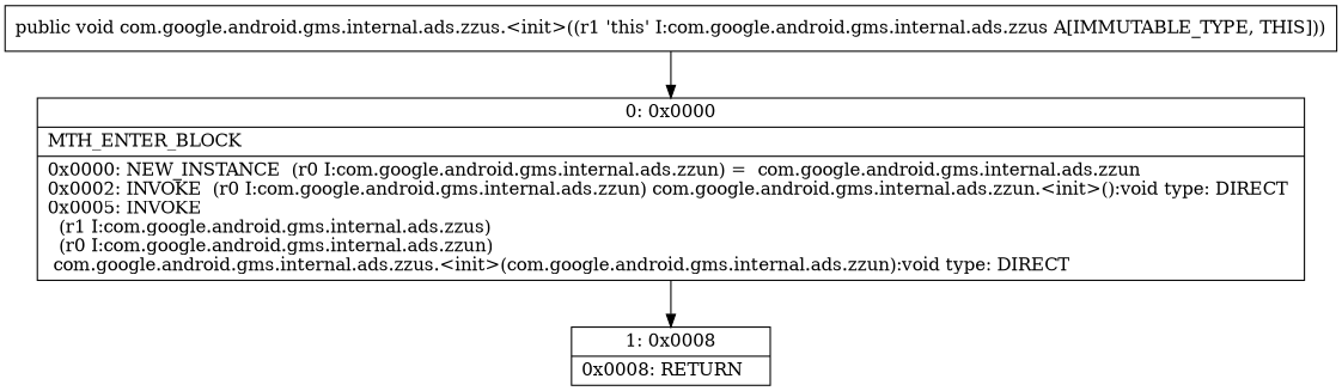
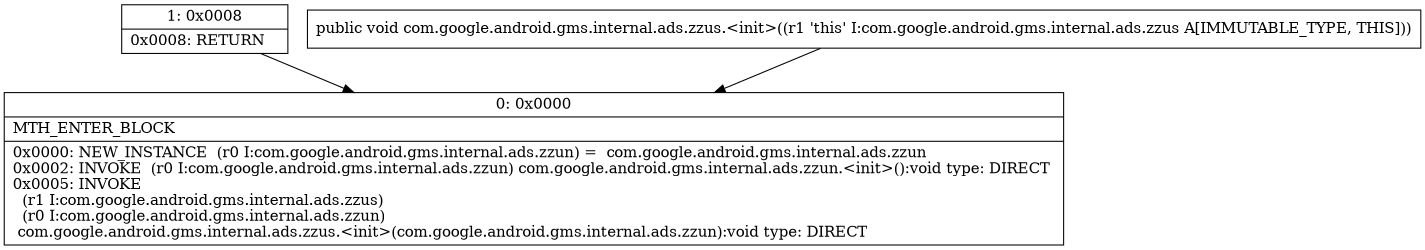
  digraph {
    node [shape=record]
    n1 [label="{0\:\ 0x0000|MTH_ENTER_BLOCK\l|0x0000: NEW_INSTANCE  (r0 I:com.google.android.gms.internal.ads.zzun) =  com.google.android.gms.internal.ads.zzun \l0x0002: INVOKE  (r0 I:com.google.android.gms.internal.ads.zzun) com.google.android.gms.internal.ads.zzun.\<init\>():void type: DIRECT \l0x0005: INVOKE  \l  (r1 I:com.google.android.gms.internal.ads.zzus)\l  (r0 I:com.google.android.gms.internal.ads.zzun)\l com.google.android.gms.internal.ads.zzus.\<init\>(com.google.android.gms.internal.ads.zzun):void type: DIRECT \l}"]
    n2 [label="{1\:\ 0x0008|0x0008: RETURN   \l}"]
    n3 [label="{public void com.google.android.gms.internal.ads.zzus.\<init\>((r1 'this' I:com.google.android.gms.internal.ads.zzus A[IMMUTABLE_TYPE, THIS])) }"]
-   n1 -> n2
+   n2 -> n1
    n3 -> n1
  }
